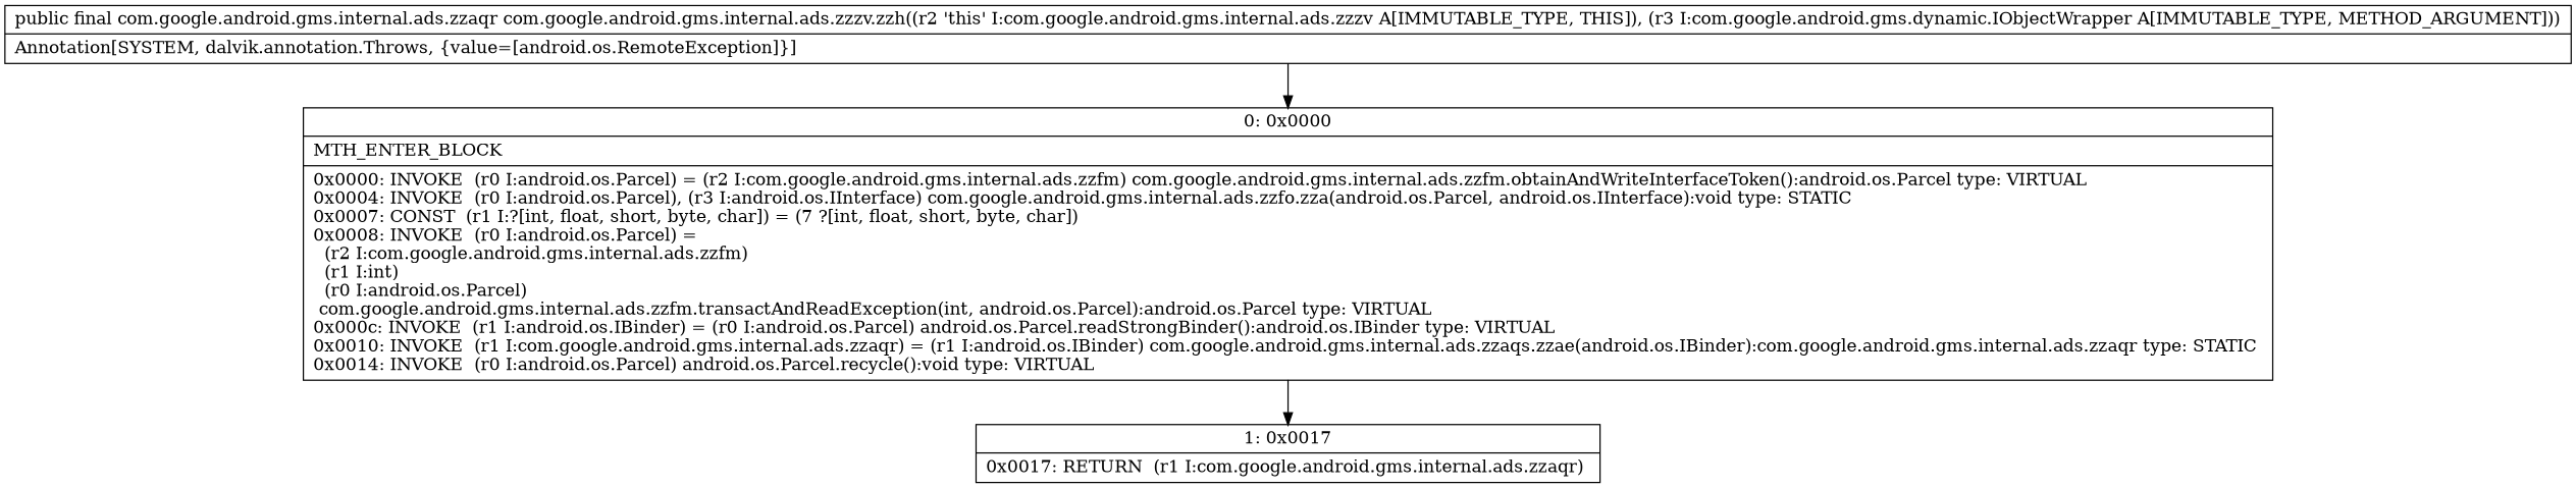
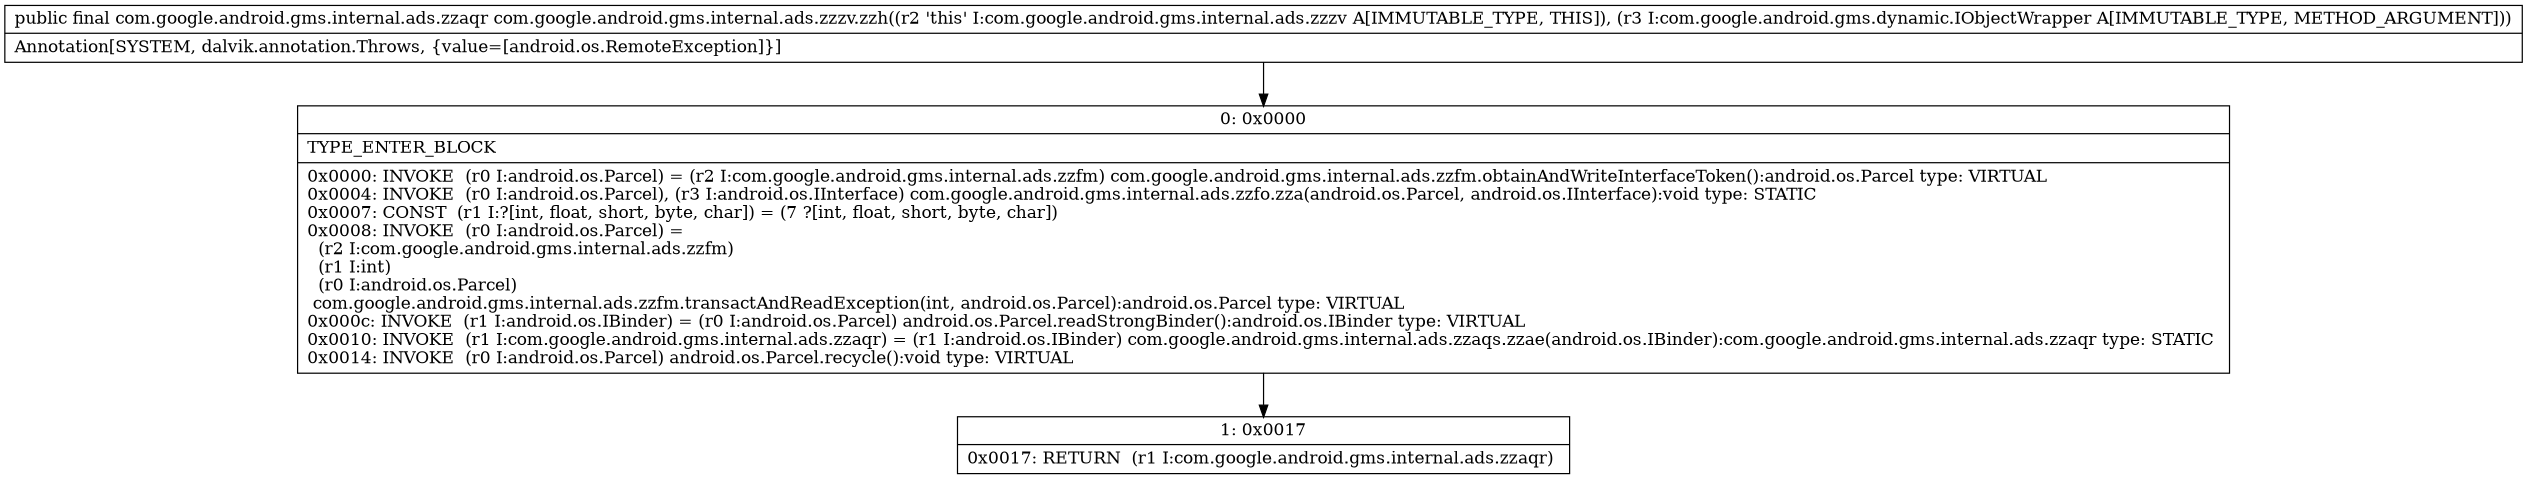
  digraph {
    node [shape=record]
-   n1 [label="{0\:\ 0x0000|MTH_ENTER_BLOCK\l|0x0000: INVOKE  (r0 I:android.os.Parcel) = (r2 I:com.google.android.gms.internal.ads.zzfm) com.google.android.gms.internal.ads.zzfm.obtainAndWriteInterfaceToken():android.os.Parcel type: VIRTUAL \l0x0004: INVOKE  (r0 I:android.os.Parcel), (r3 I:android.os.IInterface) com.google.android.gms.internal.ads.zzfo.zza(android.os.Parcel, android.os.IInterface):void type: STATIC \l0x0007: CONST  (r1 I:?[int, float, short, byte, char]) = (7 ?[int, float, short, byte, char]) \l0x0008: INVOKE  (r0 I:android.os.Parcel) = \l  (r2 I:com.google.android.gms.internal.ads.zzfm)\l  (r1 I:int)\l  (r0 I:android.os.Parcel)\l com.google.android.gms.internal.ads.zzfm.transactAndReadException(int, android.os.Parcel):android.os.Parcel type: VIRTUAL \l0x000c: INVOKE  (r1 I:android.os.IBinder) = (r0 I:android.os.Parcel) android.os.Parcel.readStrongBinder():android.os.IBinder type: VIRTUAL \l0x0010: INVOKE  (r1 I:com.google.android.gms.internal.ads.zzaqr) = (r1 I:android.os.IBinder) com.google.android.gms.internal.ads.zzaqs.zzae(android.os.IBinder):com.google.android.gms.internal.ads.zzaqr type: STATIC \l0x0014: INVOKE  (r0 I:android.os.Parcel) android.os.Parcel.recycle():void type: VIRTUAL \l}"]
+   n1 [label="{0\:\ 0x0000|TYPE_ENTER_BLOCK\l|0x0000: INVOKE  (r0 I:android.os.Parcel) = (r2 I:com.google.android.gms.internal.ads.zzfm) com.google.android.gms.internal.ads.zzfm.obtainAndWriteInterfaceToken():android.os.Parcel type: VIRTUAL \l0x0004: INVOKE  (r0 I:android.os.Parcel), (r3 I:android.os.IInterface) com.google.android.gms.internal.ads.zzfo.zza(android.os.Parcel, android.os.IInterface):void type: STATIC \l0x0007: CONST  (r1 I:?[int, float, short, byte, char]) = (7 ?[int, float, short, byte, char]) \l0x0008: INVOKE  (r0 I:android.os.Parcel) = \l  (r2 I:com.google.android.gms.internal.ads.zzfm)\l  (r1 I:int)\l  (r0 I:android.os.Parcel)\l com.google.android.gms.internal.ads.zzfm.transactAndReadException(int, android.os.Parcel):android.os.Parcel type: VIRTUAL \l0x000c: INVOKE  (r1 I:android.os.IBinder) = (r0 I:android.os.Parcel) android.os.Parcel.readStrongBinder():android.os.IBinder type: VIRTUAL \l0x0010: INVOKE  (r1 I:com.google.android.gms.internal.ads.zzaqr) = (r1 I:android.os.IBinder) com.google.android.gms.internal.ads.zzaqs.zzae(android.os.IBinder):com.google.android.gms.internal.ads.zzaqr type: STATIC \l0x0014: INVOKE  (r0 I:android.os.Parcel) android.os.Parcel.recycle():void type: VIRTUAL \l}"]
    n2 [label="{1\:\ 0x0017|0x0017: RETURN  (r1 I:com.google.android.gms.internal.ads.zzaqr) \l}"]
    n3 [label="{public final com.google.android.gms.internal.ads.zzaqr com.google.android.gms.internal.ads.zzzv.zzh((r2 'this' I:com.google.android.gms.internal.ads.zzzv A[IMMUTABLE_TYPE, THIS]), (r3 I:com.google.android.gms.dynamic.IObjectWrapper A[IMMUTABLE_TYPE, METHOD_ARGUMENT]))  | Annotation[SYSTEM, dalvik.annotation.Throws, \{value=[android.os.RemoteException]\}]\l}"]
    n1 -> n2
    n3 -> n1
  }
